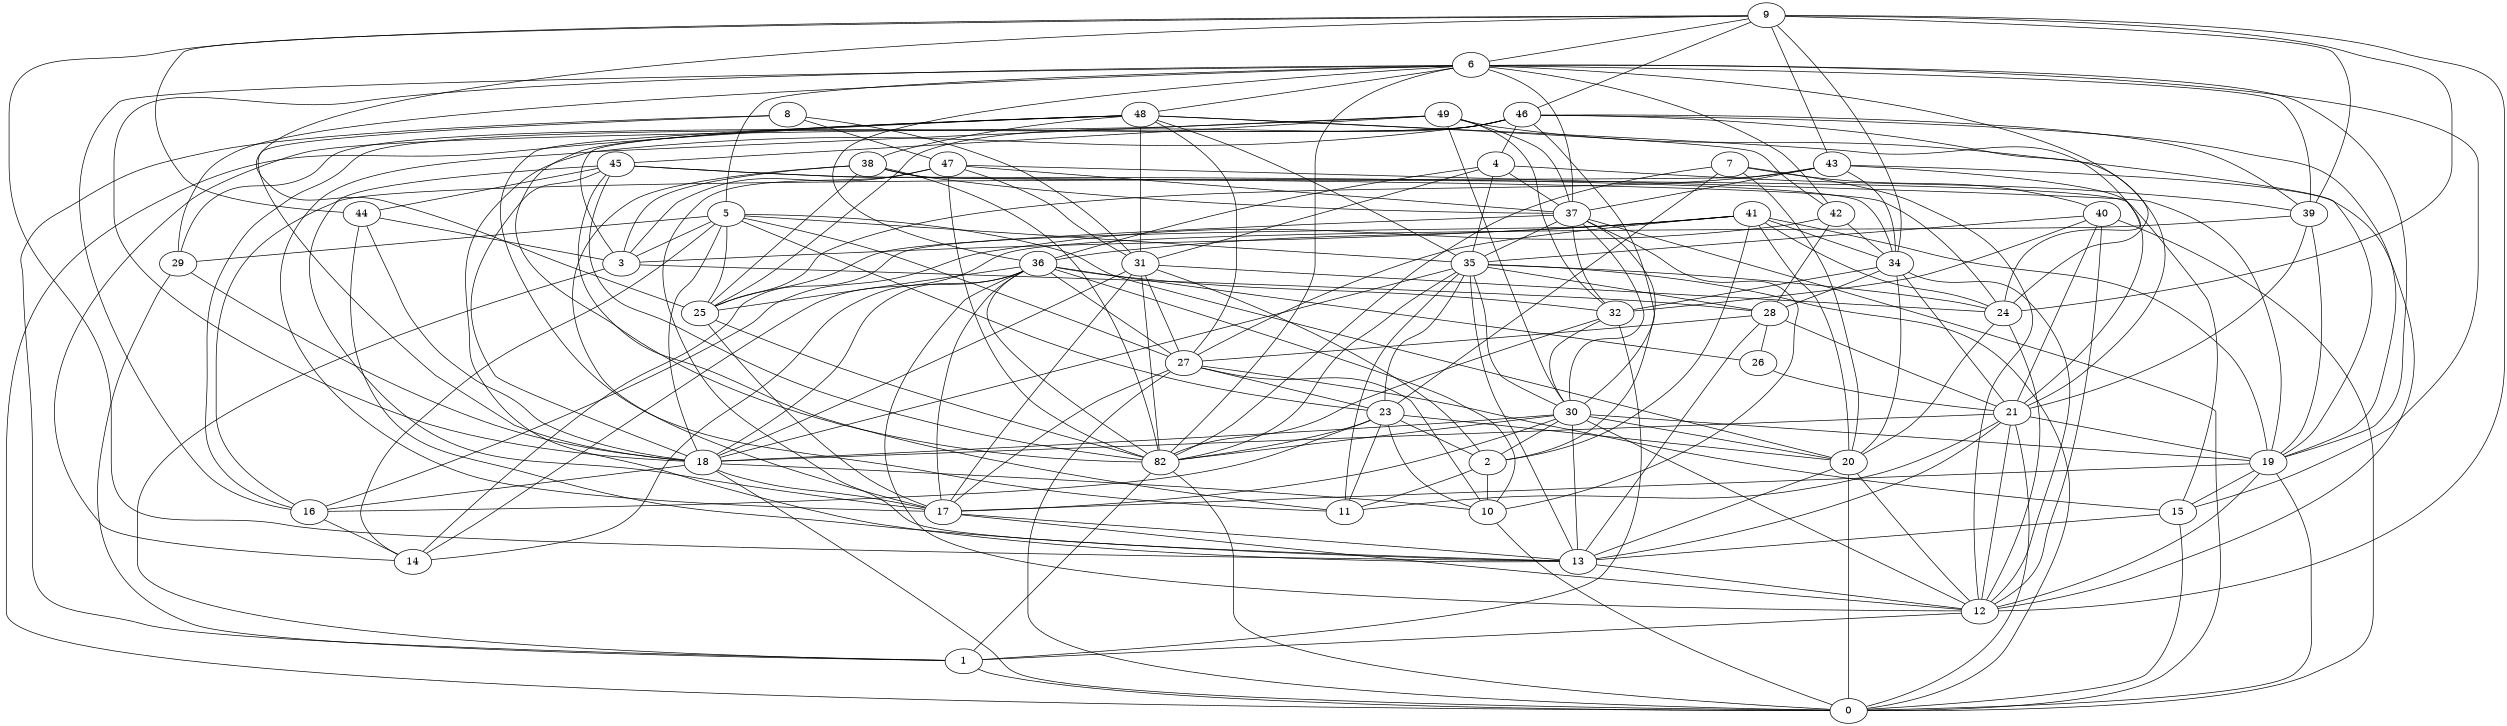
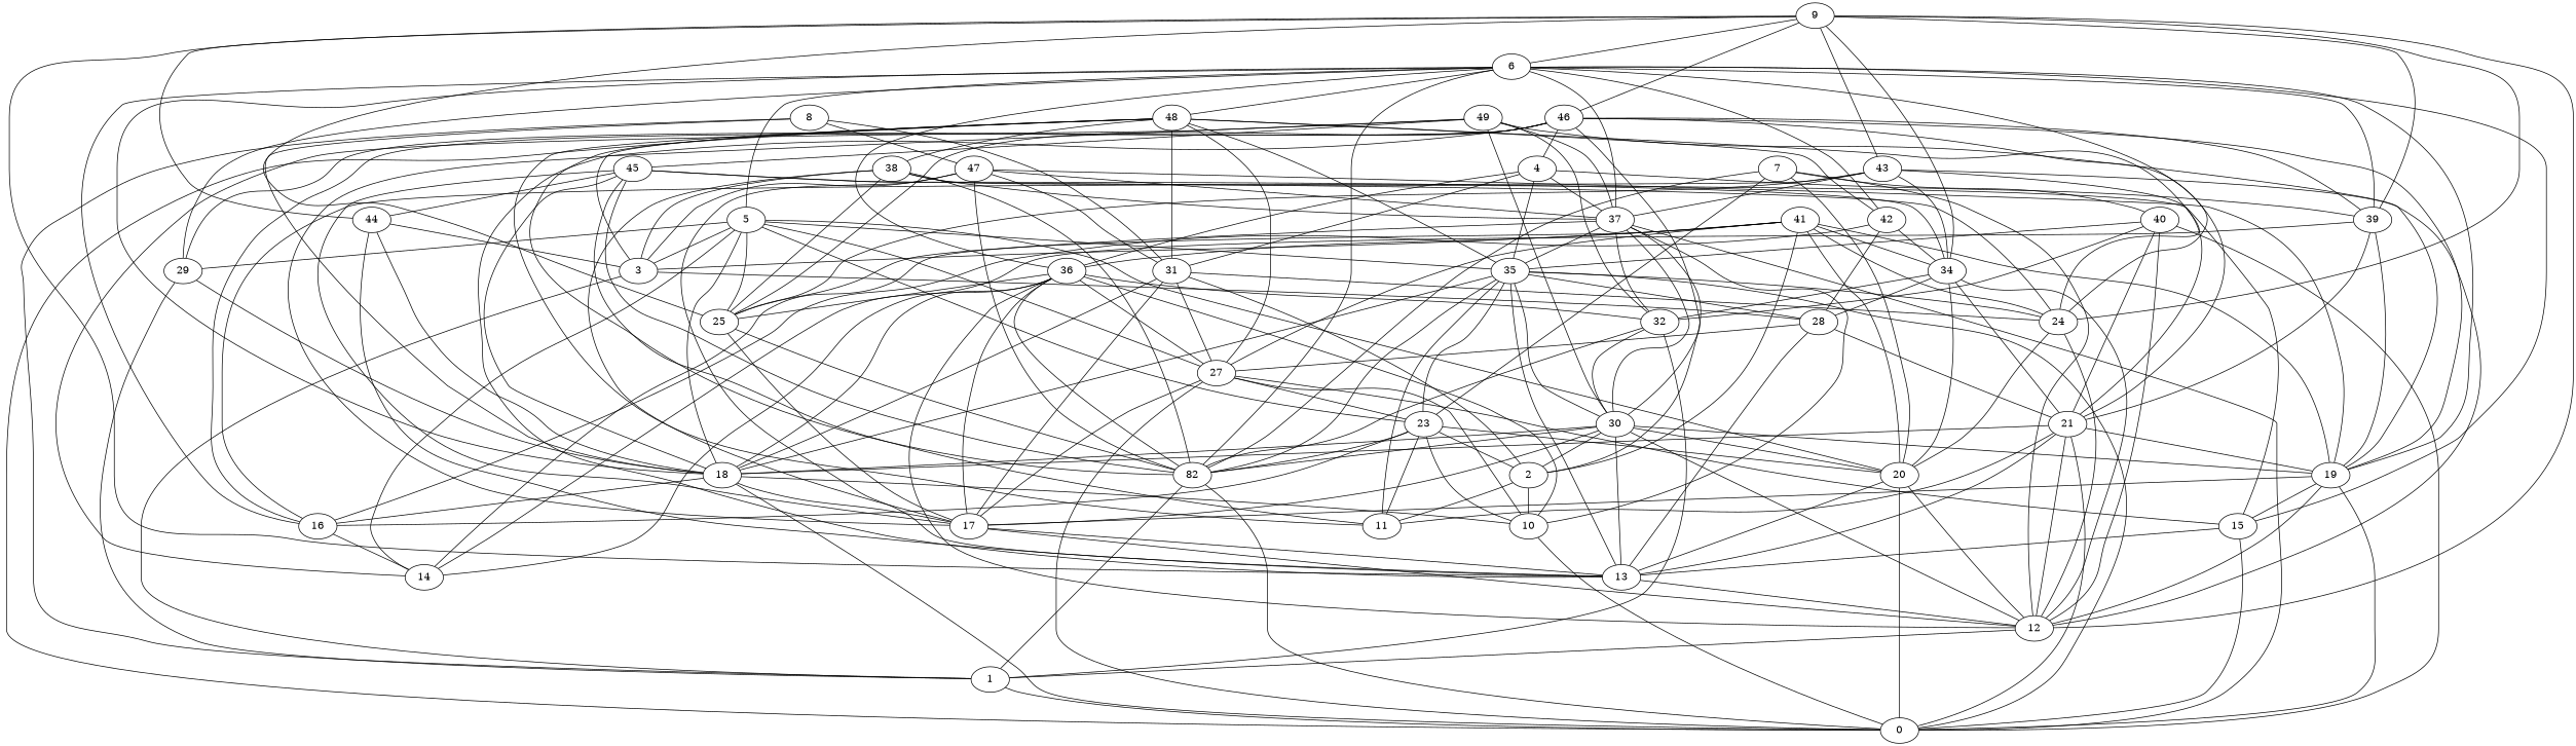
  digraph {
    edge [color=black dir=none]
    9
    24
    43
    46
    12
    13
    34
    39
    25
    44
    6
    20
    16
    21
    37
    29
    30
    17
    19
    4
    1
    18
    0
    10
    8
    31
    47
    n28 [label=82]
    27
    2
    35
    28
    11
    23
-   26
    15
    14
    5
    3
    49
    32
    45
    42
    36
    7
    40
    41
    48
    38
    subgraph sub_1 {
      9
      24
      43
      46
      12
      13
      34
      39
      25
      44
      6
      20
      16
      21
      37
      29
      30
      17
      19
      4
      1
      18
      0
      10
      8
      31
      47
      n28
      27
      2
      35
      28
      11
      23
-     26
      15
      14
      5
      3
      49
      32
      45
      42
      36
      7
      40
      41
      48
      38
    }
    9 -> 24
    9 -> 43
    9 -> 46
    9 -> 12
    9 -> 13
    9 -> 34
    9 -> 39
    9 -> 25
    9 -> 44
    9 -> 6
    24 -> 12
    24 -> 20
    43 -> 12
    43 -> 34
    43 -> 25
    43 -> 16
    43 -> 21
    43 -> 37
    46 -> 39
    46 -> 25
    46 -> 16
    46 -> 21
    46 -> 29
    46 -> 30
    46 -> 17
    46 -> 19
    46 -> 4
    12 -> 1
    13 -> 12
    34 -> 12
    34 -> 20
    34 -> 21
    34 -> 28
    34 -> 32
    39 -> 21
    39 -> 19
    39 -> 14
    25 -> 17
    25 -> n28
    44 -> 13
    44 -> 18
    44 -> 3
    6 -> 24
    6 -> 39
    6 -> 16
    6 -> 37
    6 -> 29
    6 -> 19
    6 -> 18
    6 -> n28
    6 -> 15
    6 -> 5
    6 -> 42
    6 -> 36
    6 -> 48
    20 -> 12
    20 -> 13
    20 -> 0
    16 -> 14
    21 -> 12
    21 -> 13
    21 -> 19
    21 -> 18
    21 -> 0
    21 -> 11
    37 -> 25
    37 -> 30
    37 -> 0
    37 -> 10
    37 -> 2
    37 -> 35
    37 -> 32
    29 -> 1
    29 -> 18
    30 -> 12
    30 -> 13
    30 -> 20
    30 -> 17
    30 -> 19
    30 -> 18
    30 -> n28
    30 -> 2
    17 -> 12
    17 -> 13
    19 -> 12
    19 -> 17
    19 -> 0
    19 -> 15
    4 -> 39
    4 -> 37
    4 -> 31
    4 -> 35
    4 -> 36
    1 -> 0
    18 -> 16
    18 -> 17
    18 -> 0
    18 -> 10
    10 -> 0
    8 -> 1
    8 -> 18
    8 -> 31
    8 -> 47
    31 -> 24
    31 -> 17
    31 -> 18
-   31 -> n28
    31 -> 27
    31 -> 2
    47 -> 13
    47 -> 37
    47 -> 19
    47 -> 31
    47 -> n28
    47 -> 3
    n28 -> 1
    n28 -> 0
    27 -> 17
    27 -> 0
    27 -> 10
    27 -> 23
    27 -> 15
    2 -> 10
    2 -> 11
    35 -> 24
    35 -> 13
    35 -> 30
    35 -> 18
    35 -> 0
    35 -> n28
    35 -> 28
    35 -> 11
    35 -> 23
    28 -> 13
    28 -> 21
    28 -> 27
-   28 -> 26
    23 -> 20
    23 -> 16
    23 -> 10
    23 -> n28
    23 -> 2
    23 -> 11
-   26 -> 21
    15 -> 13
    15 -> 0
    5 -> 25
    5 -> 20
    5 -> 29
    5 -> 18
    5 -> 27
    5 -> 35
    5 -> 23
    5 -> 14
    5 -> 3
    3 -> 1
    3 -> 28
    49 -> 13
    49 -> 37
    49 -> 30
    49 -> 19
    49 -> 14
    49 -> 32
    49 -> 45
    32 -> 30
    32 -> 1
    32 -> n28
    45 -> 24
    45 -> 34
    45 -> 44
    45 -> 17
    45 -> 18
    45 -> n28
    45 -> 11
    42 -> 34
    42 -> 16
    42 -> 28
    36 -> 12
    36 -> 25
    36 -> 17
    36 -> 18
    36 -> 10
    36 -> n28
    36 -> 27
-   36 -> 26
    36 -> 14
    36 -> 32
    7 -> 12
    7 -> 20
    7 -> n28
    7 -> 23
    7 -> 40
    40 -> 12
    40 -> 21
    40 -> 0
    40 -> 35
    40 -> 32
    41 -> 24
    41 -> 34
    41 -> 20
    41 -> 19
    41 -> 27
    41 -> 2
    41 -> 14
    41 -> 3
    41 -> 36
    48 -> 24
    48 -> 0
    48 -> 31
    48 -> n28
    48 -> 27
    48 -> 35
    48 -> 11
    48 -> 3
    48 -> 42
    48 -> 38
    38 -> 25
    38 -> 37
    38 -> 17
    38 -> n28
    38 -> 15
    38 -> 3
  }
